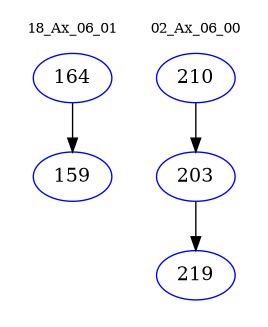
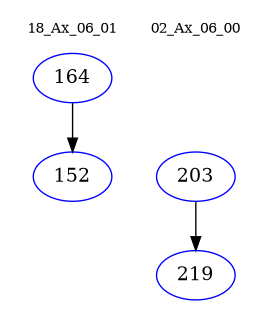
  digraph {
    node [color=blue]
    edge [color=black]
    n1 [label=164]
-   n2 [label=159]
-   n3 [label=210]
+   n2 [label=152]
    n4 [label=203]
    n5 [label=219]
    subgraph cluster_1 {
      color=white
      fontsize=10
      label="18_Ax_06_01"
      n1
      n2
    }
    subgraph cluster_2 {
      color=white
      fontsize=10
      label="02_Ax_06_00"
-     n3
      n4
      n5
    }
    n1 -> n2
-   n3 -> n4
    n4 -> n5
  }
